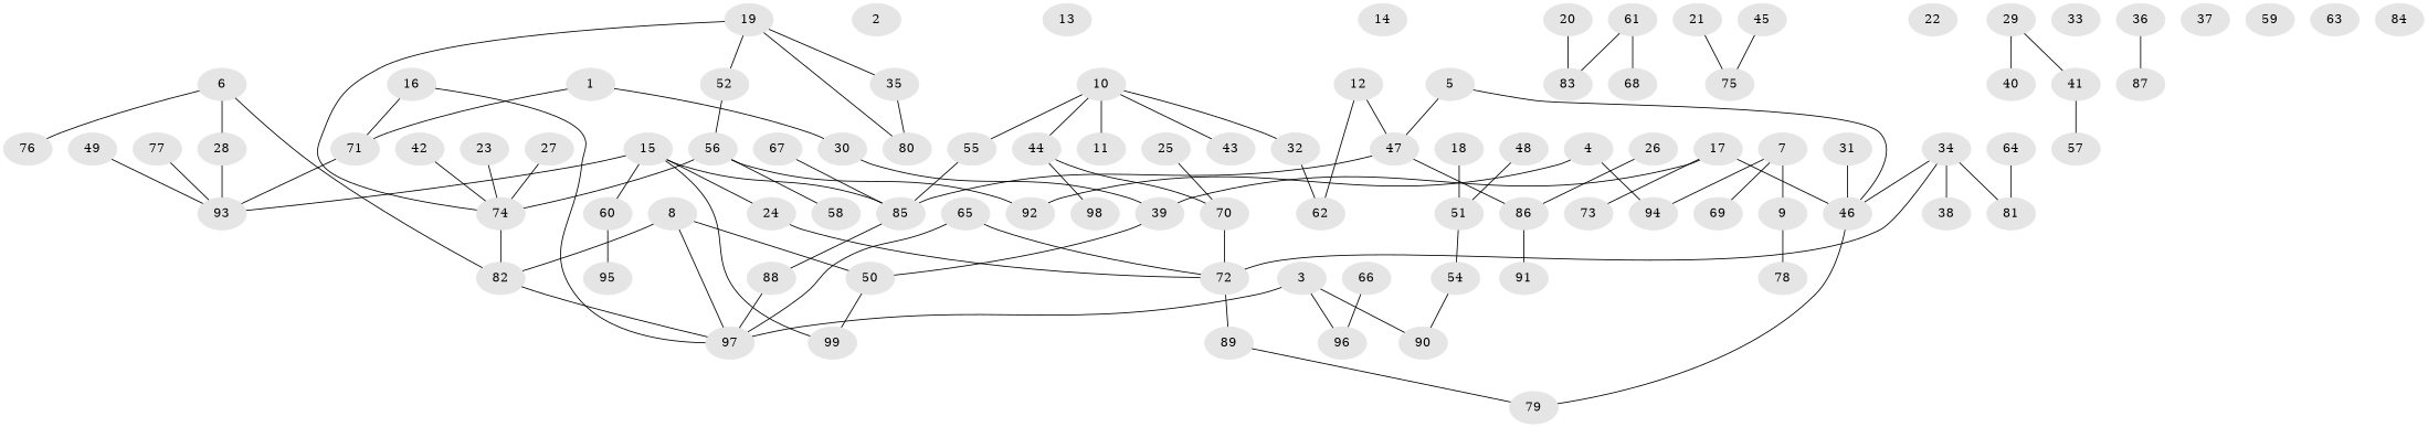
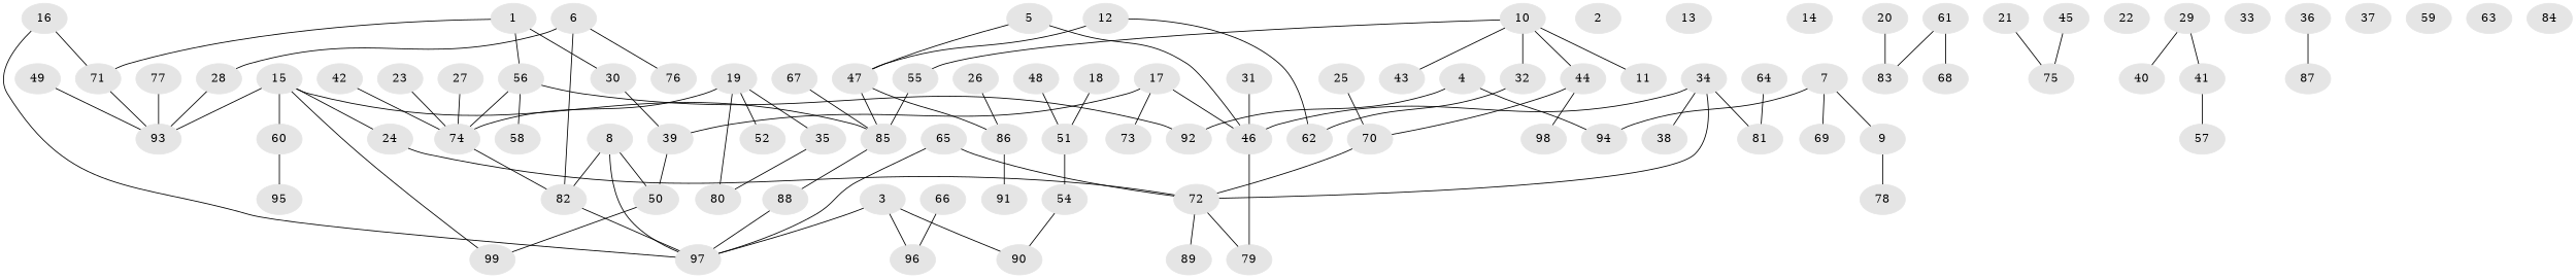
  graph {
    node [color=gray90 style=filled]
    1
    30
    71
    39
    93
    2
    3
    90
    96
    97
    4
    92
    94
    5
    46
    47
    79
    85
    86
    6
    76
    82
    28
    77
    7
    9
    69
    78
    8
    50
    99
    10
    11
    32
    43
    44
    55
    62
    70
    98
    12
    13
    14
    15
    24
    60
    72
    95
    88
    16
    17
    73
    18
    51
    54
    19
    35
    52
    74
    80
    56
    20
    83
    21
    75
    22
    23
    89
    25
    26
    91
    27
    29
    40
    41
    57
    31
    33
    34
    38
    81
    36
    87
    37
    42
    45
    48
    49
    58
    59
    61
    68
    63
    64
    65
    66
    67
    84
    1 -- 30
    1 -- 71
    30 -- 39
    71 -- 93
    39 -- 50
    3 -- 90
    3 -- 96
    3 -- 97
    4 -- 92
    4 -- 94
    5 -- 46
    5 -- 47
    46 -- 79
    47 -- 85
    47 -- 86
    85 -- 88
    86 -- 91
    6 -- 76
    6 -- 82
    6 -- 28
    82 -- 97
    28 -- 93
    77 -- 93
    7 -- 94
    7 -- 9
    7 -- 69
    9 -- 78
    8 -- 97
    8 -- 82
    8 -- 50
    50 -- 99
    10 -- 11
    10 -- 32
    10 -- 43
    10 -- 44
    10 -- 55
    32 -- 62
    44 -- 70
    44 -- 98
    55 -- 85
    70 -- 72
    12 -- 47
    12 -- 62
    15 -- 93
    15 -- 85
    15 -- 99
    15 -- 24
    15 -- 60
    24 -- 72
    60 -- 95
-   89 -- 79
+   72 -- 79
    72 -- 89
    88 -- 97
    16 -- 71
    16 -- 97
    17 -- 39
    17 -- 46
    17 -- 73
    18 -- 51
    51 -- 54
    54 -- 90
    19 -- 35
    19 -- 52
    19 -- 74
    19 -- 80
    35 -- 80
-   52 -- 56
+   1 -- 56
    74 -- 82
    56 -- 92
    56 -- 74
    56 -- 58
    20 -- 83
    21 -- 75
    23 -- 74
    25 -- 70
    26 -- 86
    27 -- 74
    29 -- 40
    29 -- 41
    41 -- 57
    31 -- 46
    34 -- 46
    34 -- 72
    34 -- 38
    34 -- 81
    36 -- 87
    42 -- 74
    45 -- 75
    48 -- 51
    49 -- 93
    61 -- 83
    61 -- 68
    64 -- 81
    65 -- 97
    65 -- 72
    66 -- 96
    67 -- 85
  }
